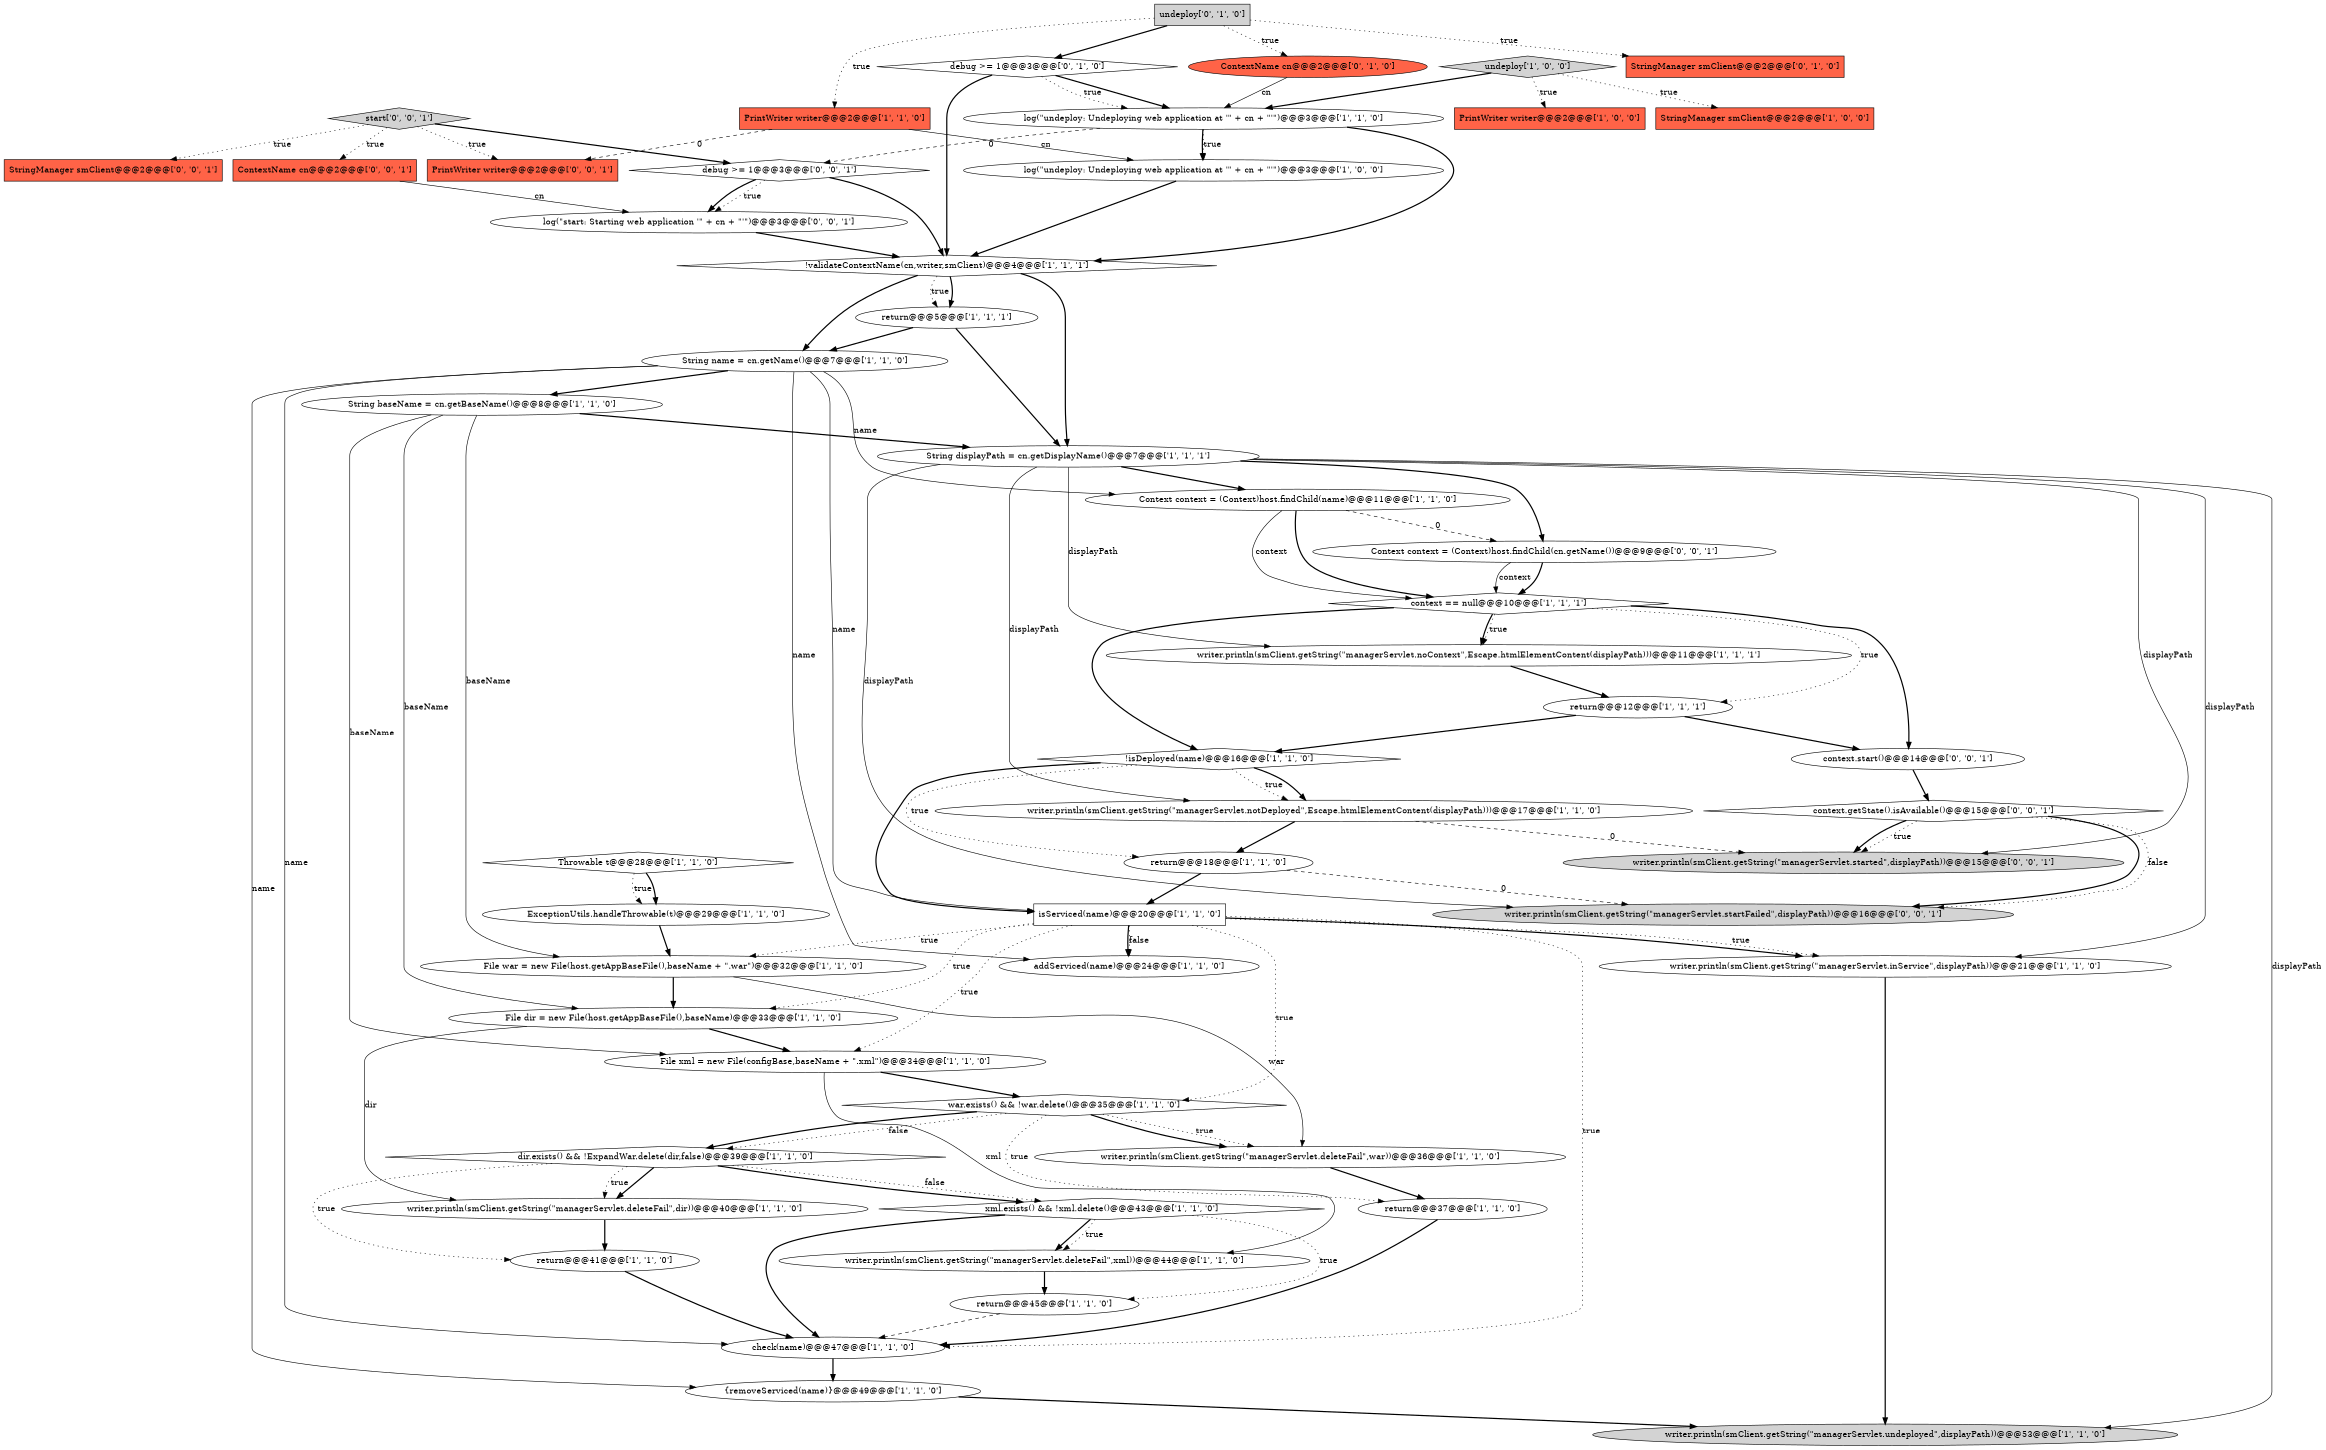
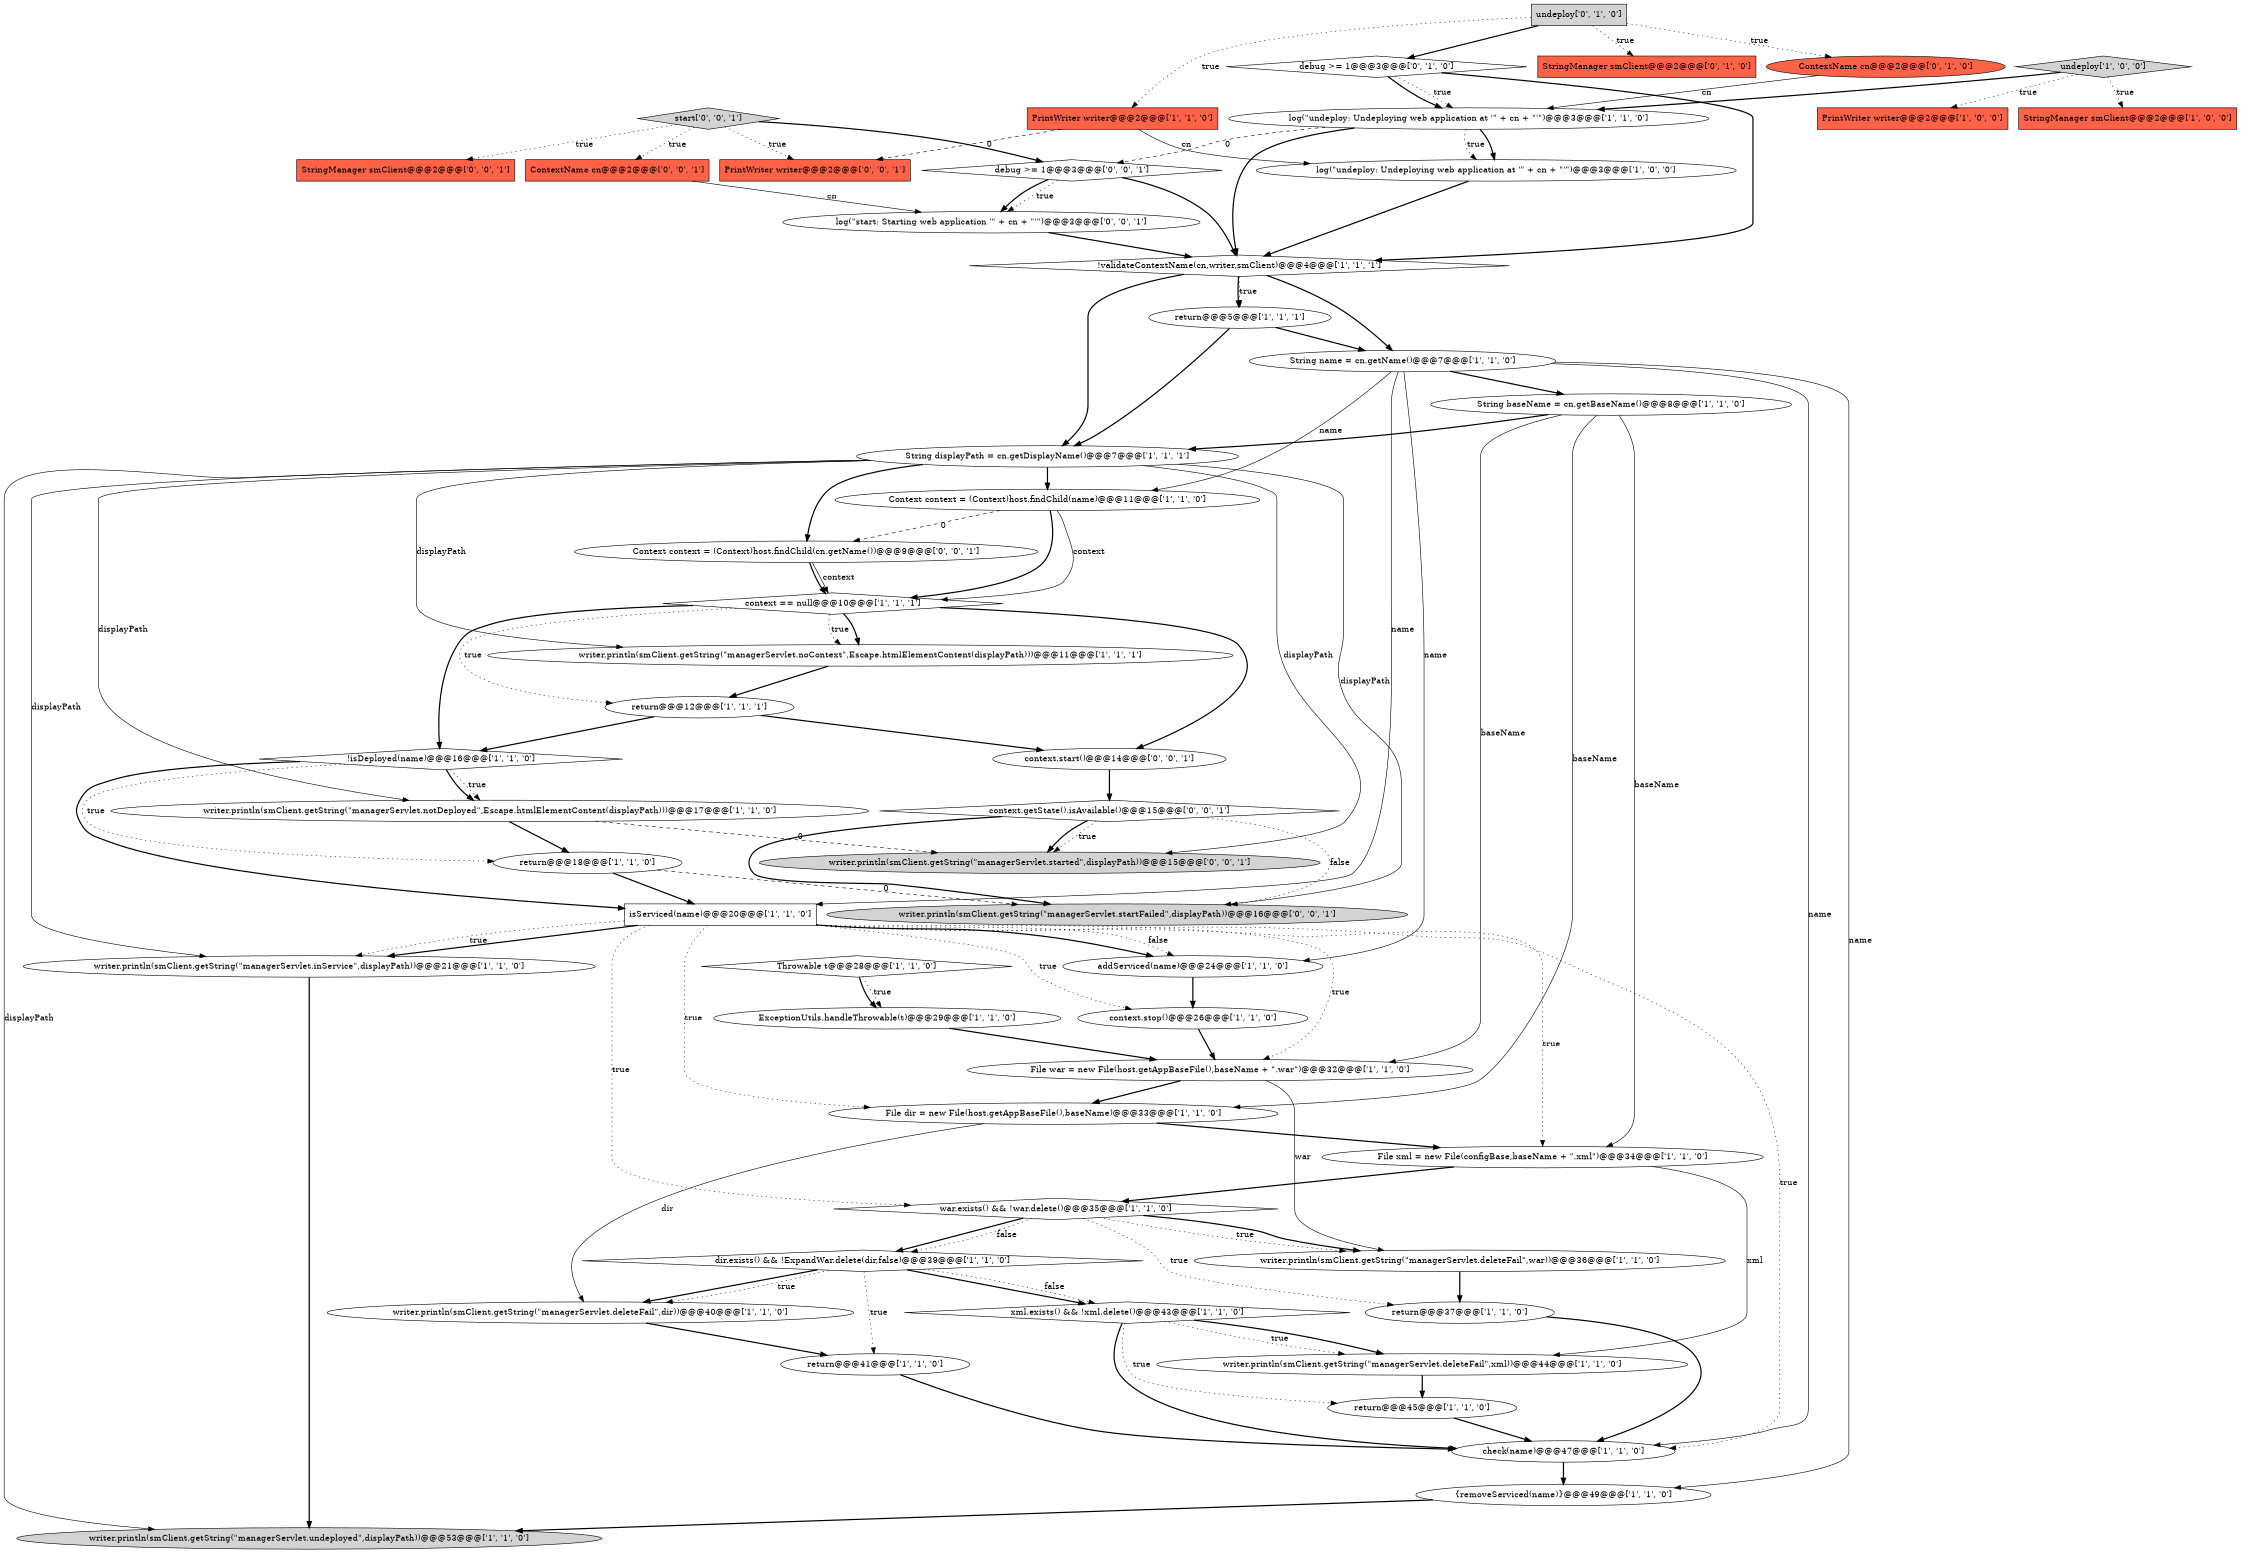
  digraph {
    node [fillcolor=white shape=ellipse style=filled]
    edge [style=bold]
    n1 [label="File war = new File(host.getAppBaseFile(),baseName + \".war\")@@@32@@@['1', '1', '0']"]
    n2 [label="File dir = new File(host.getAppBaseFile(),baseName)@@@33@@@['1', '1', '0']"]
    n3 [label="writer.println(smClient.getString(\"managerServlet.deleteFail\",war))@@@36@@@['1', '1', '0']"]
    n4 [label="File xml = new File(configBase,baseName + \".xml\")@@@34@@@['1', '1', '0']"]
    n5 [label="writer.println(smClient.getString(\"managerServlet.deleteFail\",dir))@@@40@@@['1', '1', '0']"]
    n6 [label="return@@@37@@@['1', '1', '0']"]
    n7 [label="!validateContextName(cn,writer,smClient)@@@4@@@['1', '1', '1']" shape=diamond]
    n8 [label="String displayPath = cn.getDisplayName()@@@7@@@['1', '1', '1']"]
    n9 [label="return@@@5@@@['1', '1', '1']"]
    n10 [label="String name = cn.getName()@@@7@@@['1', '1', '0']"]
    n11 [fillcolor=lightgray label="writer.println(smClient.getString(\"managerServlet.startFailed\",displayPath))@@@16@@@['0', '0', '1']"]
    n12 [fillcolor=lightgray label="writer.println(smClient.getString(\"managerServlet.started\",displayPath))@@@15@@@['0', '0', '1']"]
    n13 [label="Context context = (Context)host.findChild(cn.getName())@@@9@@@['0', '0', '1']"]
    n14 [label="writer.println(smClient.getString(\"managerServlet.inService\",displayPath))@@@21@@@['1', '1', '0']"]
    n15 [fillcolor=lightgray label="writer.println(smClient.getString(\"managerServlet.undeployed\",displayPath))@@@53@@@['1', '1', '0']"]
    n16 [label="writer.println(smClient.getString(\"managerServlet.noContext\",Escape.htmlElementContent(displayPath)))@@@11@@@['1', '1', '1']"]
    n17 [label="writer.println(smClient.getString(\"managerServlet.notDeployed\",Escape.htmlElementContent(displayPath)))@@@17@@@['1', '1', '0']"]
    n18 [label="Context context = (Context)host.findChild(name)@@@11@@@['1', '1', '0']"]
    n19 [label="isServiced(name)@@@20@@@['1', '1', '0']" shape=box]
    n20 [label="check(name)@@@47@@@['1', '1', '0']"]
    n21 [label="{removeServiced(name)}@@@49@@@['1', '1', '0']"]
    n22 [label="addServiced(name)@@@24@@@['1', '1', '0']"]
    n23 [label="String baseName = cn.getBaseName()@@@8@@@['1', '1', '0']"]
    n24 [label="context.start()@@@14@@@['0', '0', '1']"]
    n25 [label="context.getState().isAvailable()@@@15@@@['0', '0', '1']" shape=diamond]
    n26 [label="war.exists() && !war.delete()@@@35@@@['1', '1', '0']" shape=diamond]
    n27 [label="writer.println(smClient.getString(\"managerServlet.deleteFail\",xml))@@@44@@@['1', '1', '0']"]
    n28 [label="dir.exists() && !ExpandWar.delete(dir,false)@@@39@@@['1', '1', '0']" shape=diamond]
    n29 [label="return@@@45@@@['1', '1', '0']"]
    n30 [label="return@@@41@@@['1', '1', '0']"]
    n31 [label="xml.exists() && !xml.delete()@@@43@@@['1', '1', '0']" shape=diamond]
    n32 [fillcolor=lightgray label="start['0', '0', '1']" shape=diamond]
    n33 [fillcolor=tomato label="ContextName cn@@@2@@@['0', '0', '1']" shape=box]
    n34 [fillcolor=tomato label="PrintWriter writer@@@2@@@['0', '0', '1']" shape=box]
    n35 [label="debug >= 1@@@3@@@['0', '0', '1']" shape=diamond]
    n36 [fillcolor=tomato label="StringManager smClient@@@2@@@['0', '0', '1']" shape=box]
    n37 [label="log(\"start: Starting web application '\" + cn + \"'\")@@@3@@@['0', '0', '1']"]
    n38 [label="context == null@@@10@@@['1', '1', '1']" shape=diamond]
    n39 [label="return@@@12@@@['1', '1', '1']"]
    n40 [label="!isDeployed(name)@@@16@@@['1', '1', '0']" shape=diamond]
    n41 [fillcolor=lightgray label="undeploy['0', '1', '0']" shape=box]
    n42 [fillcolor=tomato label="ContextName cn@@@2@@@['0', '1', '0']"]
    n43 [label="debug >= 1@@@3@@@['0', '1', '0']" shape=diamond]
    n44 [fillcolor=tomato label="StringManager smClient@@@2@@@['0', '1', '0']" shape=box]
    n45 [fillcolor=tomato label="PrintWriter writer@@@2@@@['1', '1', '0']" shape=box]
    n46 [label="log(\"undeploy: Undeploying web application at '\" + cn + \"'\")@@@3@@@['1', '1', '0']"]
    n47 [label="log(\"undeploy: Undeploying web application at '\" + cn + \"'\")@@@3@@@['1', '0', '0']"]
    n48 [label="return@@@18@@@['1', '1', '0']"]
    n49 [label="Throwable t@@@28@@@['1', '1', '0']" shape=diamond]
    n50 [label="ExceptionUtils.handleThrowable(t)@@@29@@@['1', '1', '0']"]
+   n51 [label="context.stop()@@@26@@@['1', '1', '0']"]
    n52 [fillcolor=tomato label="StringManager smClient@@@2@@@['1', '0', '0']" shape=box]
    n53 [fillcolor=tomato label="PrintWriter writer@@@2@@@['1', '0', '0']" shape=box]
    n54 [fillcolor=lightgray label="undeploy['1', '0', '0']" shape=diamond]
    n1 -> n2
    n1 -> n3 [label=war style=solid]
    n2 -> n4
    n2 -> n5 [label=dir style=solid]
    n3 -> n6
    n4 -> n26
    n4 -> n27 [label=xml style=solid]
    n5 -> n30
    n6 -> n20
    n7 -> n8
    n7 -> n9
    n7 -> n9 [label=true style=dotted]
    n7 -> n10
    n8 -> n11 [label=displayPath style=solid]
    n8 -> n12 [label=displayPath style=solid]
    n8 -> n13
    n8 -> n14 [label=displayPath style=solid]
    n8 -> n15 [label=displayPath style=solid]
    n8 -> n16 [label=displayPath style=solid]
    n8 -> n17 [label=displayPath style=solid]
    n8 -> n18
    n9 -> n8
    n9 -> n10
    n10 -> n18 [label=name style=solid]
    n10 -> n19 [label=name style=solid]
    n10 -> n20 [label=name style=solid]
    n10 -> n21 [label=name style=solid]
    n10 -> n22 [label=name style=solid]
    n10 -> n23
    n13 -> n38
    n13 -> n38 [label=context style=solid]
    n14 -> n15
    n16 -> n39
    n17 -> n12 [label=0 style=dashed]
    n17 -> n48
    n18 -> n13 [label=0 style=dashed]
    n18 -> n38 [label=context style=solid]
    n18 -> n38
    n19 -> n1 [label=true style=dotted]
    n19 -> n2 [label=true style=dotted]
    n19 -> n4 [label=true style=dotted]
    n19 -> n14
    n19 -> n14 [label=true style=dotted]
    n19 -> n20 [label=true style=dotted]
    n19 -> n22 [label=false style=dotted]
    n19 -> n22
    n19 -> n26 [label=true style=dotted]
+   n19 -> n51 [label=true style=dotted]
    n20 -> n21
    n21 -> n15
+   n22 -> n51
    n23 -> n1 [label=baseName style=solid]
    n23 -> n2 [label=baseName style=solid]
    n23 -> n4 [label=baseName style=solid]
    n23 -> n8
    n24 -> n25
    n25 -> n11
    n25 -> n11 [label=false style=dotted]
    n25 -> n12 [label=true style=dotted]
    n25 -> n12
    n26 -> n3 [label=true style=dotted]
    n26 -> n3
    n26 -> n6 [label=true style=dotted]
    n26 -> n28
    n26 -> n28 [label=false style=dotted]
    n27 -> n29
    n28 -> n5
    n28 -> n5 [label=true style=dotted]
    n28 -> n30 [label=true style=dotted]
    n28 -> n31
    n28 -> n31 [label=false style=dotted]
-   n29 -> n20 [style=dashed]
+   n29 -> n20
    n30 -> n20
    n31 -> n20
    n31 -> n27
    n31 -> n27 [label=true style=dotted]
    n31 -> n29 [label=true style=dotted]
    n32 -> n33 [label=true style=dotted]
    n32 -> n34 [label=true style=dotted]
    n32 -> n35
    n32 -> n36 [label=true style=dotted]
    n33 -> n37 [label=cn style=solid]
    n35 -> n7
    n35 -> n37 [label=true style=dotted]
    n35 -> n37
    n37 -> n7
    n38 -> n16
    n38 -> n16 [label=true style=dotted]
    n38 -> n24
    n38 -> n39 [label=true style=dotted]
    n38 -> n40
    n39 -> n24
    n39 -> n40
    n40 -> n17 [label=true style=dotted]
    n40 -> n17
    n40 -> n19
    n40 -> n48 [label=true style=dotted]
    n41 -> n42 [label=true style=dotted]
    n41 -> n43
    n41 -> n44 [label=true style=dotted]
    n41 -> n45 [label=true style=dotted]
    n42 -> n46 [label=cn style=solid]
    n43 -> n7
    n43 -> n46
    n43 -> n46 [label=true style=dotted]
    n45 -> n34 [label=0 style=dashed]
    n45 -> n47 [label=cn style=solid]
    n46 -> n7
    n46 -> n35 [label=0 style=dashed]
    n46 -> n47
    n46 -> n47 [label=true style=dotted]
    n47 -> n7
    n48 -> n11 [label=0 style=dashed]
    n48 -> n19
    n49 -> n50 [label=true style=dotted]
    n49 -> n50
    n50 -> n1
+   n51 -> n1
    n54 -> n46
    n54 -> n52 [label=true style=dotted]
    n54 -> n53 [label=true style=dotted]
  }
